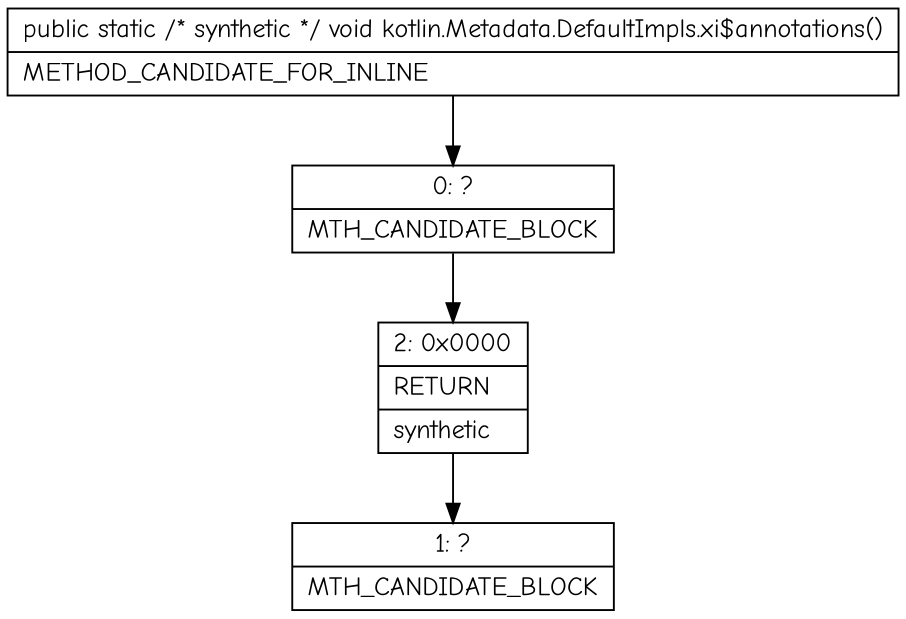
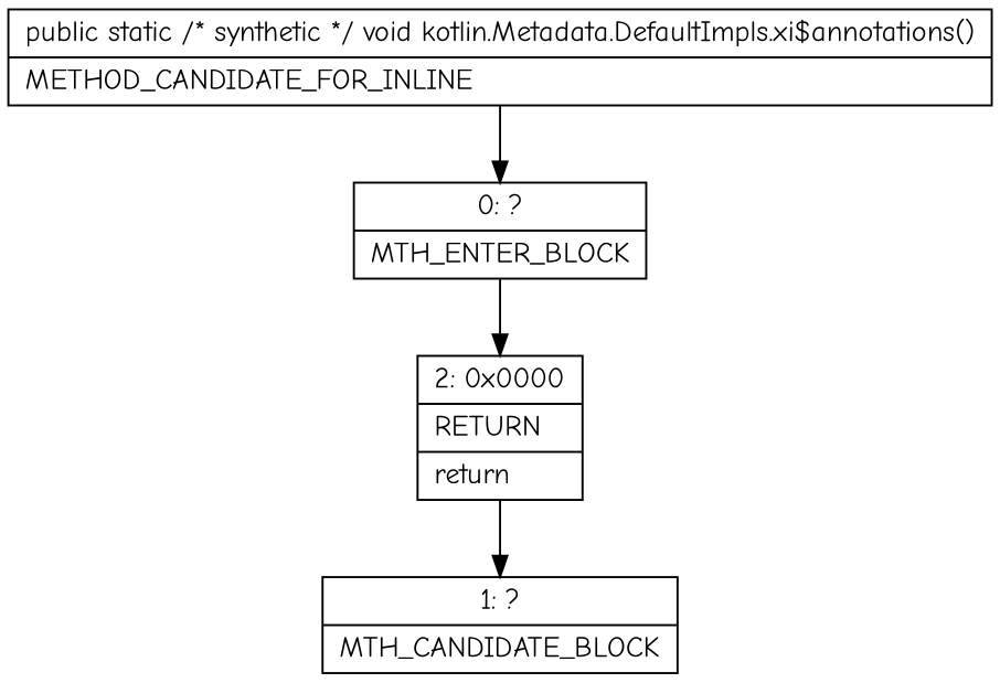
  digraph {
    fontname="Comic Neue"
    node [fontname="Comic Neue" shape=record]
    edge [fontname="Comic Neue"]
-   n1 [label="{0\:\ ?|MTH_CANDIDATE_BLOCK\l}"]
-   n2 [label="{2\:\ 0x0000|RETURN\l|synthetic\l}"]
+   n1 [label="{0\:\ ?|MTH_ENTER_BLOCK\l}"]
+   n2 [label="{2\:\ 0x0000|RETURN\l|return\l}"]
    n3 [label="{1\:\ ?|MTH_CANDIDATE_BLOCK\l}"]
    n4 [label="{public static \/* synthetic *\/ void kotlin.Metadata.DefaultImpls.xi$annotations()  | METHOD_CANDIDATE_FOR_INLINE\l}"]
    n1 -> n2
    n2 -> n3
    n4 -> n1
  }
